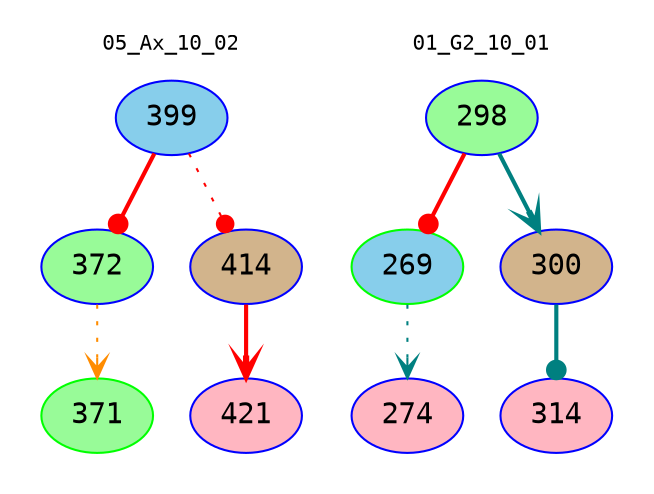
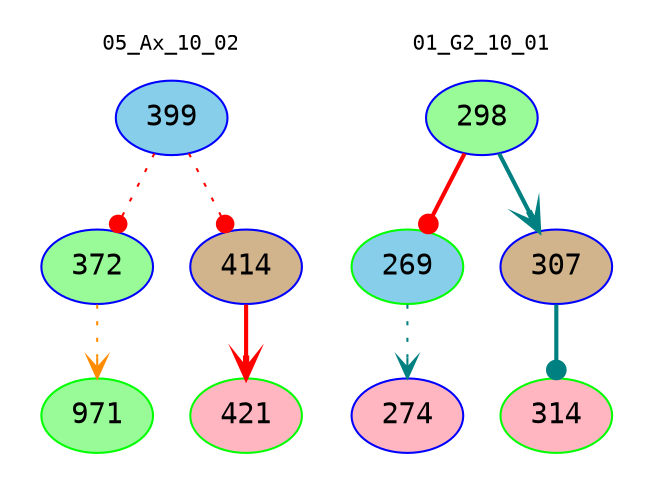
  digraph {
    fontname="DejaVu Sans Mono"
    node [color=blue fillcolor=palegreen fontname="DejaVu Sans Mono" style=filled]
    edge [arrowhead=dot color=red fontname="DejaVu Sans Mono" style=bold]
    n1 [fillcolor=skyblue label=399]
    n2 [label=372]
    n3 [fillcolor=tan label=414]
-   n4 [color=green label=371]
-   n5 [fillcolor=lightpink label=421]
+   n4 [color=green label=971]
+   n5 [color=green fillcolor=lightpink label=421]
    n6 [label=298]
    n7 [color=green fillcolor=skyblue label=269]
-   n8 [fillcolor=tan label=300]
+   n8 [fillcolor=tan label=307]
    n9 [fillcolor=lightpink label=274]
-   n10 [fillcolor=lightpink label=314]
+   n10 [color=green fillcolor=lightpink label=314]
    subgraph cluster_1 {
      color=white
      fontsize=10
      label="05_Ax_10_02"
      n1
      n2
      n3
      n4
      n5
    }
    subgraph cluster_2 {
      color=white
      fontsize=10
      label="01_G2_10_01"
      n6
      n7
      n8
      n9
      n10
    }
-   n1 -> n2
+   n1 -> n2 [style=dotted]
    n1 -> n3 [style=dotted]
    n2 -> n4 [arrowhead=vee color=darkorange style=dotted]
    n3 -> n5 [arrowhead=vee]
    n6 -> n7
    n6 -> n8 [arrowhead=vee color=teal]
    n7 -> n9 [arrowhead=vee color=teal style=dotted]
    n8 -> n10 [color=teal]
  }
